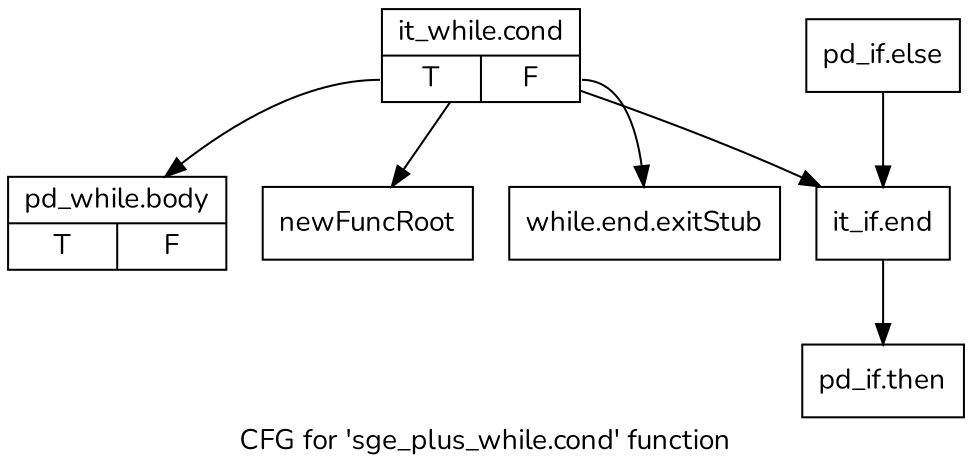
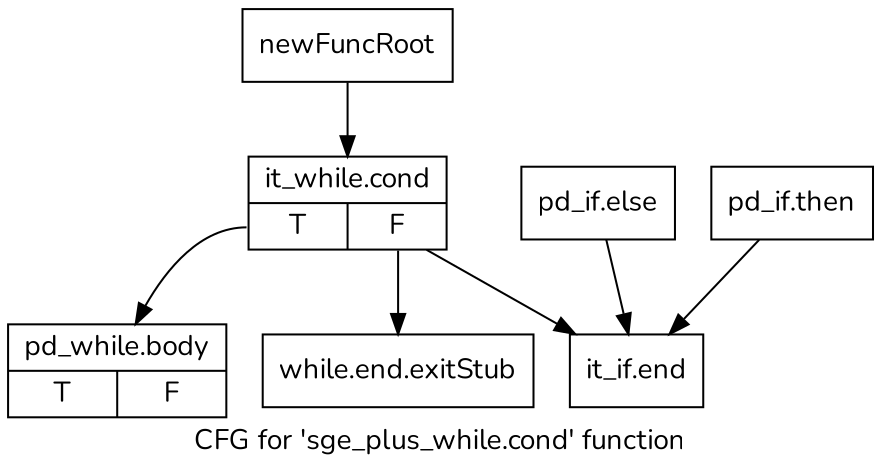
  digraph {
    fontname=Nunito
    label="CFG for 'sge_plus_while.cond' function"
    node [fontname=Nunito shape=record]
    edge [fontname=Nunito]
    n1 [label="{newFuncRoot}"]
    n2 [label="{it_while.cond|{<s0>T|<s1>F}}"]
    n3 [label="{while.end.exitStub}"]
    n4 [label="{pd_while.body|{<s0>T|<s1>F}}"]
    n5 [label="{it_if.end}"]
    n6 [label="{pd_if.then}"]
    n7 [label="{pd_if.else}"]
-   n2 -> n1
+   n1 -> n2
    n2 -> n3 [tailport=s1]
    n2 -> n4 [tailport=s0]
    n2 -> n5
-   n5 -> n6
+   n6 -> n5
    n7 -> n5
  }
